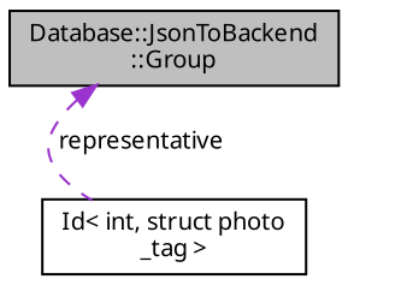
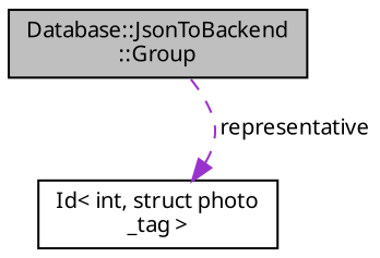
  digraph {
    fontname="Noto Sans"
    node [color=black fontname="Noto Sans" fontsize=10 shape=record style=filled]
    n1 [fillcolor=grey75 fontcolor=black height=0.2 label="Database::JsonToBackend\l::Group" width=0.4]
    n2 [fillcolor=white height=0.2 label="Id\< int, struct photo\l_tag \>" width=0.4]
-   n1 -> n2 [color=darkorchid3 dir=back fontname="Noto Sans" fontsize=10 label=" representative" labelfontname=Helvetica labelfontsize=10 style=dashed]
+   n2 -> n1 [color=darkorchid3 dir=back fontname="Noto Sans" fontsize=10 label=" representative" labelfontname=Helvetica labelfontsize=10 style=dashed]
  }
